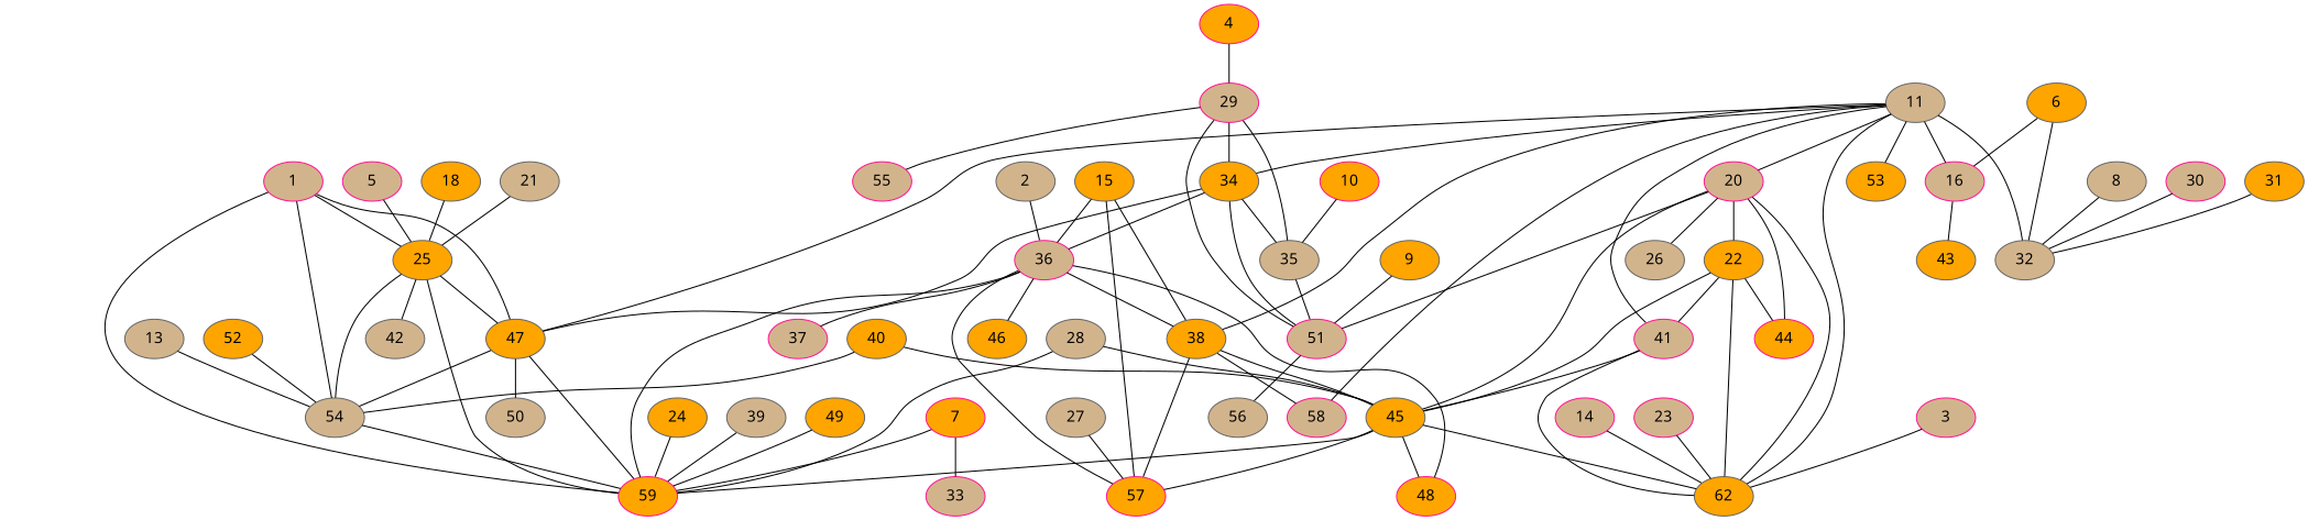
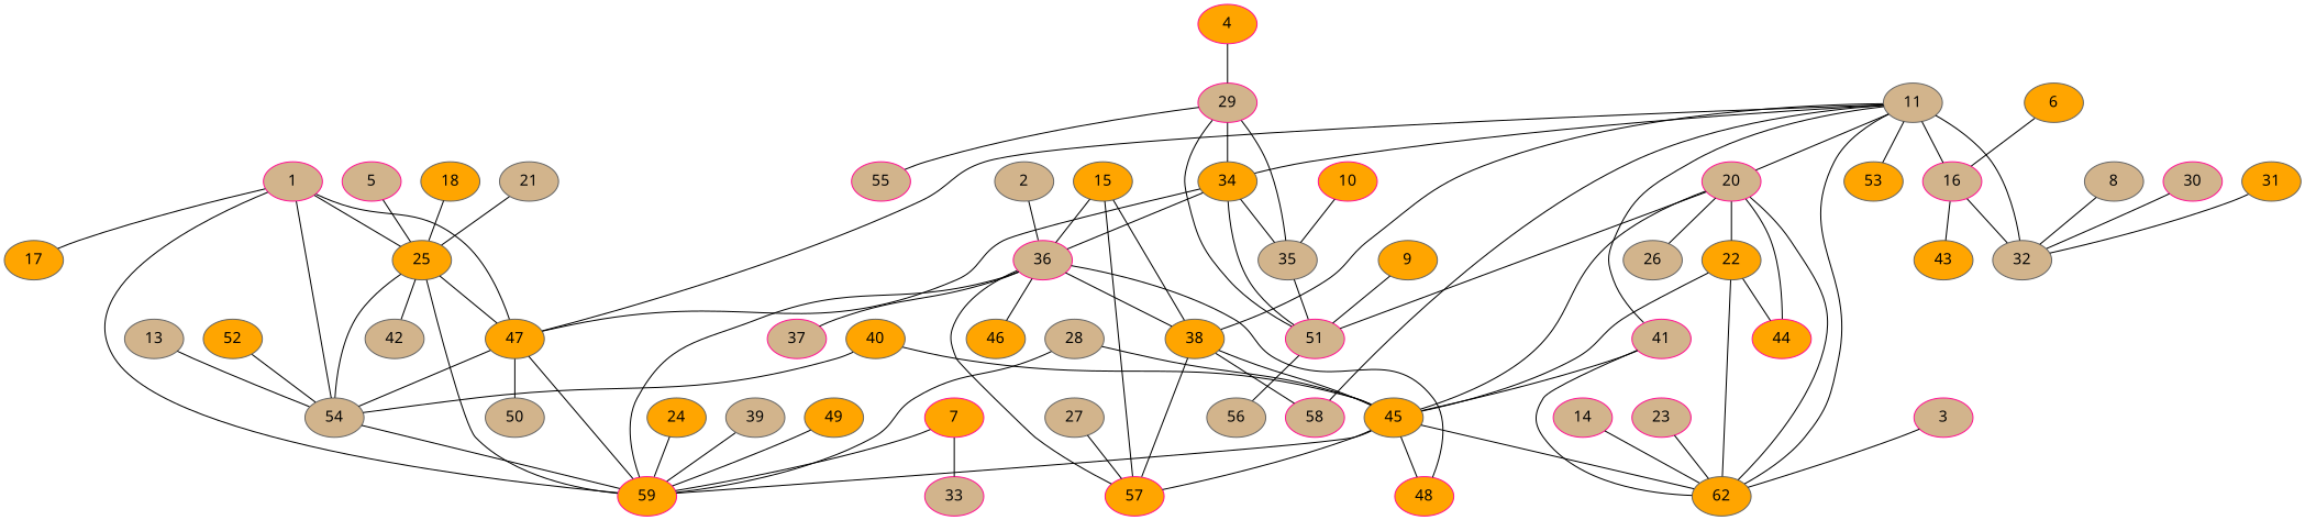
  graph {
    fontname="Noto Sans"
    node [color=gray40 fillcolor=tan fontname="Noto Sans" style=filled]
    edge [fontname="Noto Sans" weight=1.0]
    1 [color=deeppink]
+   17 [fillcolor=orange]
    25 [fillcolor=orange]
    47 [fillcolor=orange]
    54
    59 [color=deeppink fillcolor=orange]
    42
    50
    36 [color=deeppink]
    2
    38 [fillcolor=orange]
    57 [color=deeppink fillcolor=orange]
    37 [color=deeppink]
    46 [fillcolor=orange]
    48 [color=deeppink fillcolor=orange]
    3 [color=deeppink]
    n17 [fillcolor=orange label=62]
    4 [color=deeppink fillcolor=orange]
    29 [color=deeppink]
    51 [color=deeppink]
    35
    34 [fillcolor=orange]
    55 [color=deeppink]
    5 [color=deeppink]
    6 [fillcolor=orange]
    16 [color=deeppink]
    32
    43 [fillcolor=orange]
    7 [color=deeppink fillcolor=orange]
    33 [color=deeppink]
    8
    9 [fillcolor=orange]
    56
    10 [color=deeppink fillcolor=orange]
    11
    20 [color=deeppink]
    41 [color=deeppink]
    53 [fillcolor=orange]
    58 [color=deeppink]
    22 [fillcolor=orange]
    26
    45 [fillcolor=orange]
    44 [color=deeppink fillcolor=orange]
    13
    14 [color=deeppink]
    15 [fillcolor=orange]
    18 [fillcolor=orange]
    21
    23 [color=deeppink]
    24 [fillcolor=orange]
    27
    28
    30 [color=deeppink]
    31 [fillcolor=orange]
    39
    40 [fillcolor=orange]
    49 [fillcolor=orange]
    52 [fillcolor=orange]
+   1 -- 17
    1 -- 25 [weight=2.0]
    1 -- 47
    1 -- 54
    1 -- 59
    25 -- 47 [weight=2.0]
    25 -- 54 [weight=2.0]
    25 -- 59 [weight=2.0]
    25 -- 42
    47 -- 54
    47 -- 59
    47 -- 50
    54 -- 59
    36 -- 59
    36 -- 38 [weight=2.0]
    36 -- 57 [weight=2.0]
    36 -- 37
    36 -- 46
    36 -- 48
    2 -- 36
    38 -- 57
    38 -- 58
    38 -- 45
    3 -- n17
    4 -- 29
    29 -- 51
    29 -- 35 [weight=2.0]
    29 -- 34 [weight=2.0]
    29 -- 55
    51 -- 56
    35 -- 51 [weight=2.0]
    34 -- 47 [weight=2.0]
    34 -- 36
    34 -- 51 [weight=2.0]
    34 -- 35 [weight=4.0]
    5 -- 25
    6 -- 16
-   6 -- 32 [weight=3.0]
+   16 -- 32 [weight=3.0]
    16 -- 43
    7 -- 59
    7 -- 33
    8 -- 32
    9 -- 51
    10 -- 35
    11 -- 47
    11 -- 38
    11 -- n17
    11 -- 34
    11 -- 16 [weight=2.0]
    11 -- 32 [weight=6.0]
    11 -- 20
    11 -- 41
    11 -- 53
    11 -- 58
    20 -- n17
    20 -- 51
    20 -- 22 [weight=2.0]
    20 -- 26
    20 -- 45 [weight=2.0]
    20 -- 44
    41 -- n17
    41 -- 45
    22 -- n17 [weight=2.0]
-   22 -- 41 [weight=2.0]
    22 -- 45 [weight=2.0]
    22 -- 44
    45 -- 59
    45 -- 57
    45 -- 48
    45 -- n17
    13 -- 54
    14 -- n17
    15 -- 36 [weight=4.0]
    15 -- 38 [weight=2.0]
    15 -- 57 [weight=2.0]
    18 -- 25
    21 -- 25
    23 -- n17
    24 -- 59
    27 -- 57
    28 -- 59
    28 -- 45
    30 -- 32
    31 -- 32
    39 -- 59
    40 -- 54
    40 -- 45
    49 -- 59
    52 -- 54
  }
